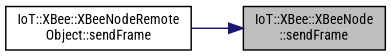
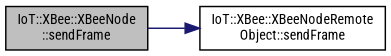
  digraph {
    rankdir=RL
    fontname="Roboto Condensed"
    node [color=black fontname="Roboto Condensed" fontsize=10 shape=record style=filled]
    n1 [fillcolor=grey75 fontcolor=black height=0.2 label="IoT::XBee::XBeeNode\l::sendFrame" width=0.4]
    n2 [fillcolor=white height=0.2 label="IoT::XBee::XBeeNodeRemote\lObject::sendFrame" width=0.4]
-   n1 -> n2 [color=midnightblue dir=back fontname="Roboto Condensed" fontsize=10 labelfontname=Helvetica labelfontsize=10 style=solid]
+   n2 -> n1 [color=midnightblue dir=back fontname="Roboto Condensed" fontsize=10 labelfontname=Helvetica labelfontsize=10 style=solid]
  }
